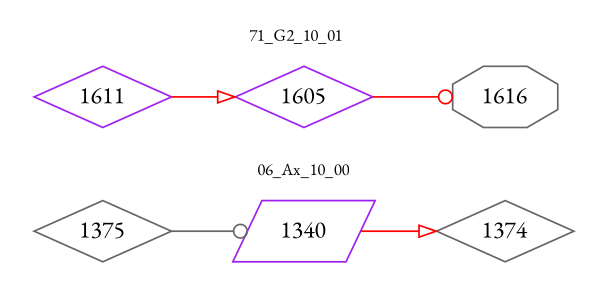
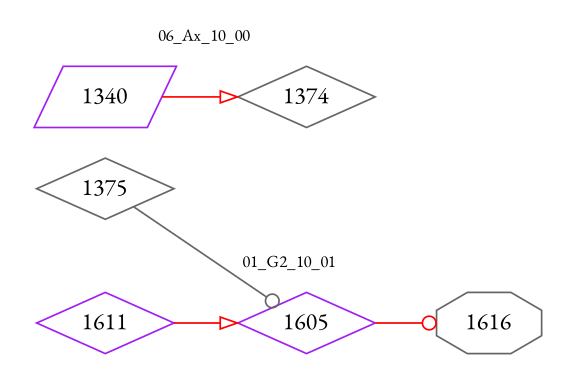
  digraph {
    fontname="EB Garamond"
    rankdir=LR
    node [color=gray40 fontname="EB Garamond" shape=diamond]
    edge [arrowhead=odot color=red fontname="EB Garamond"]
    n1 [label=1375]
    n2 [color=purple label=1340 shape=parallelogram]
    n3 [label=1374]
    n4 [color=purple label=1611]
    n5 [color=purple label=1605]
    n6 [label=1616 shape=octagon]
    subgraph cluster_1 {
      color=white
      fontsize=10
      label="06_Ax_10_00"
      n1
      n2
      n3
    }
    subgraph cluster_2 {
      color=white
      fontsize=10
-     label="71_G2_10_01"
+     label="01_G2_10_01"
      n4
      n5
      n6
    }
-   n1 -> n2 [color=gray40]
+   n1 -> n5 [color=gray40]
    n2 -> n3 [arrowhead=onormal]
    n4 -> n5 [arrowhead=onormal]
    n5 -> n6
  }
